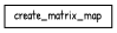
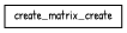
  digraph {
    rankdir=TB
    fontname="Patrick Hand"
-   n1 [color=black fillcolor=white fontname="Patrick Hand" fontsize=10 height=0.2 label=create_matrix_map shape=record style=filled width=0.4]
+   n1 [color=black fillcolor=white fontname="Patrick Hand" fontsize=10 height=0.2 label=create_matrix_create shape=record style=filled width=0.4]
  }
